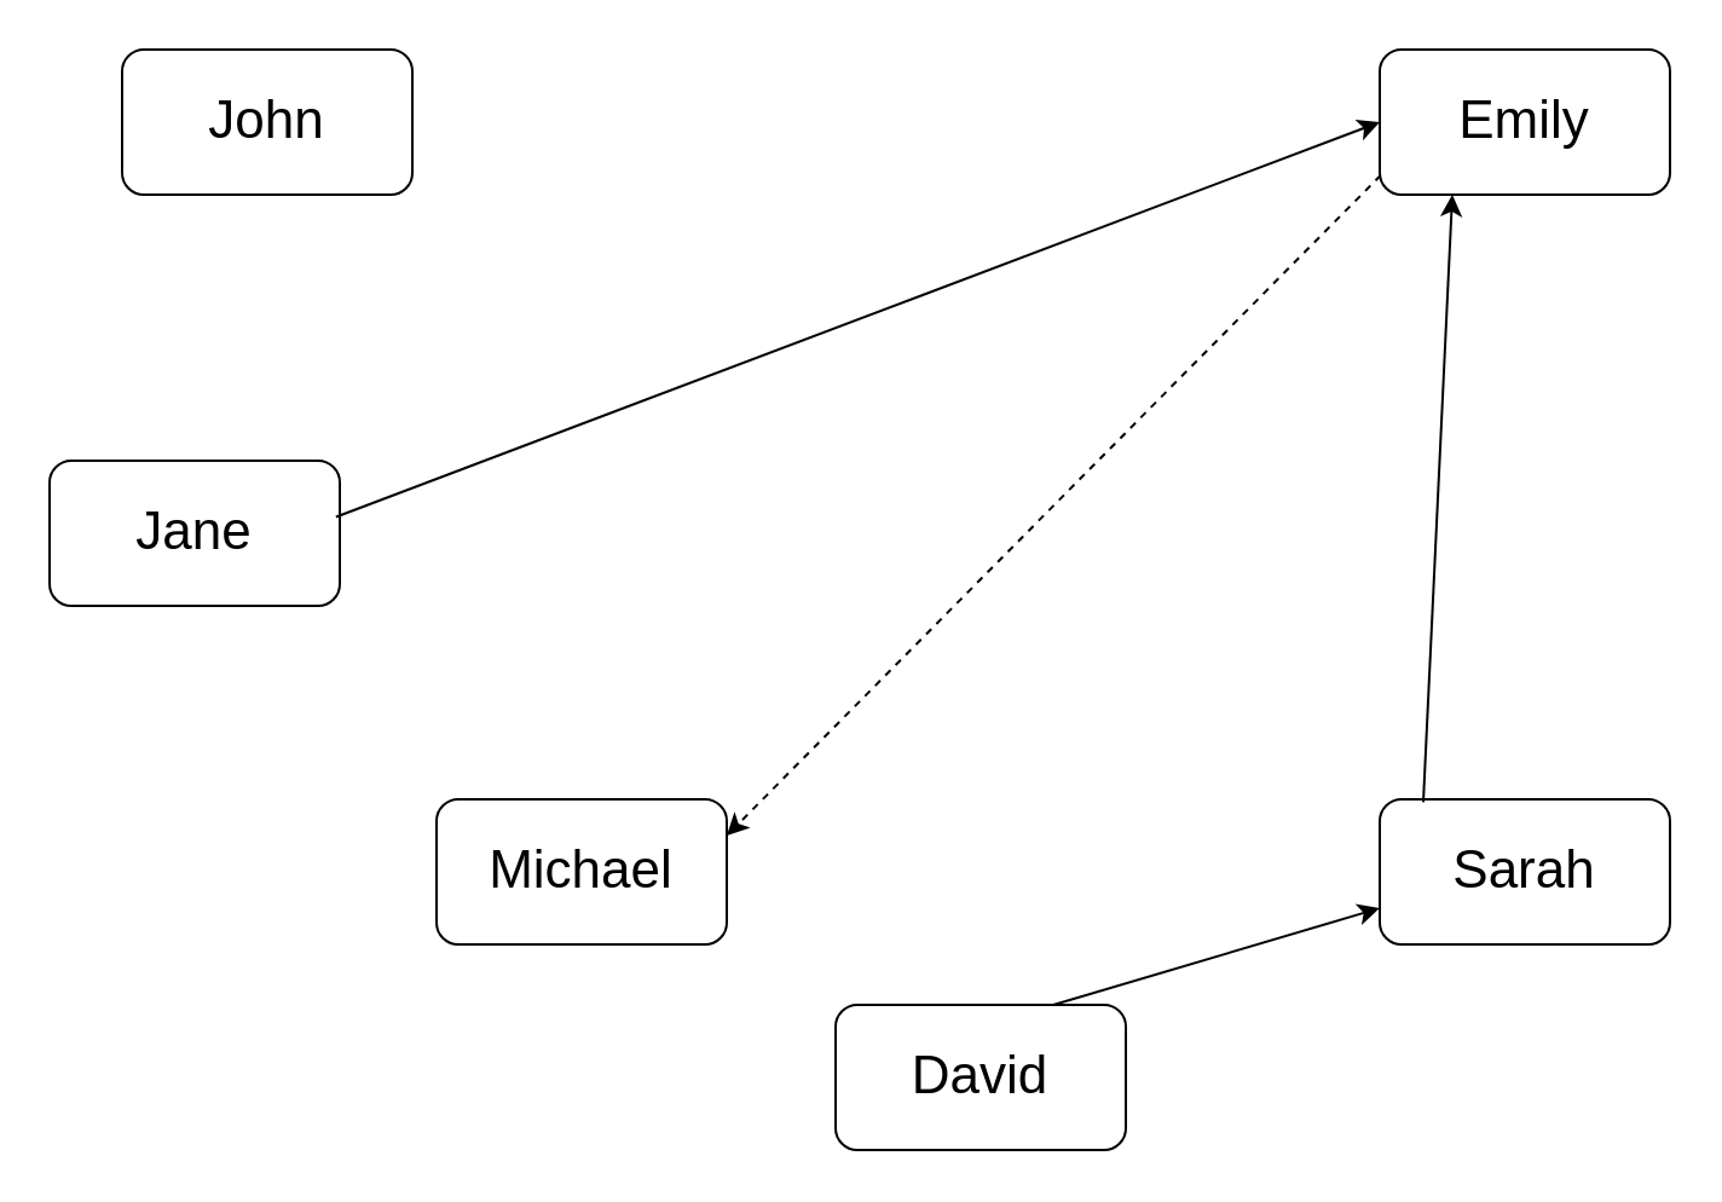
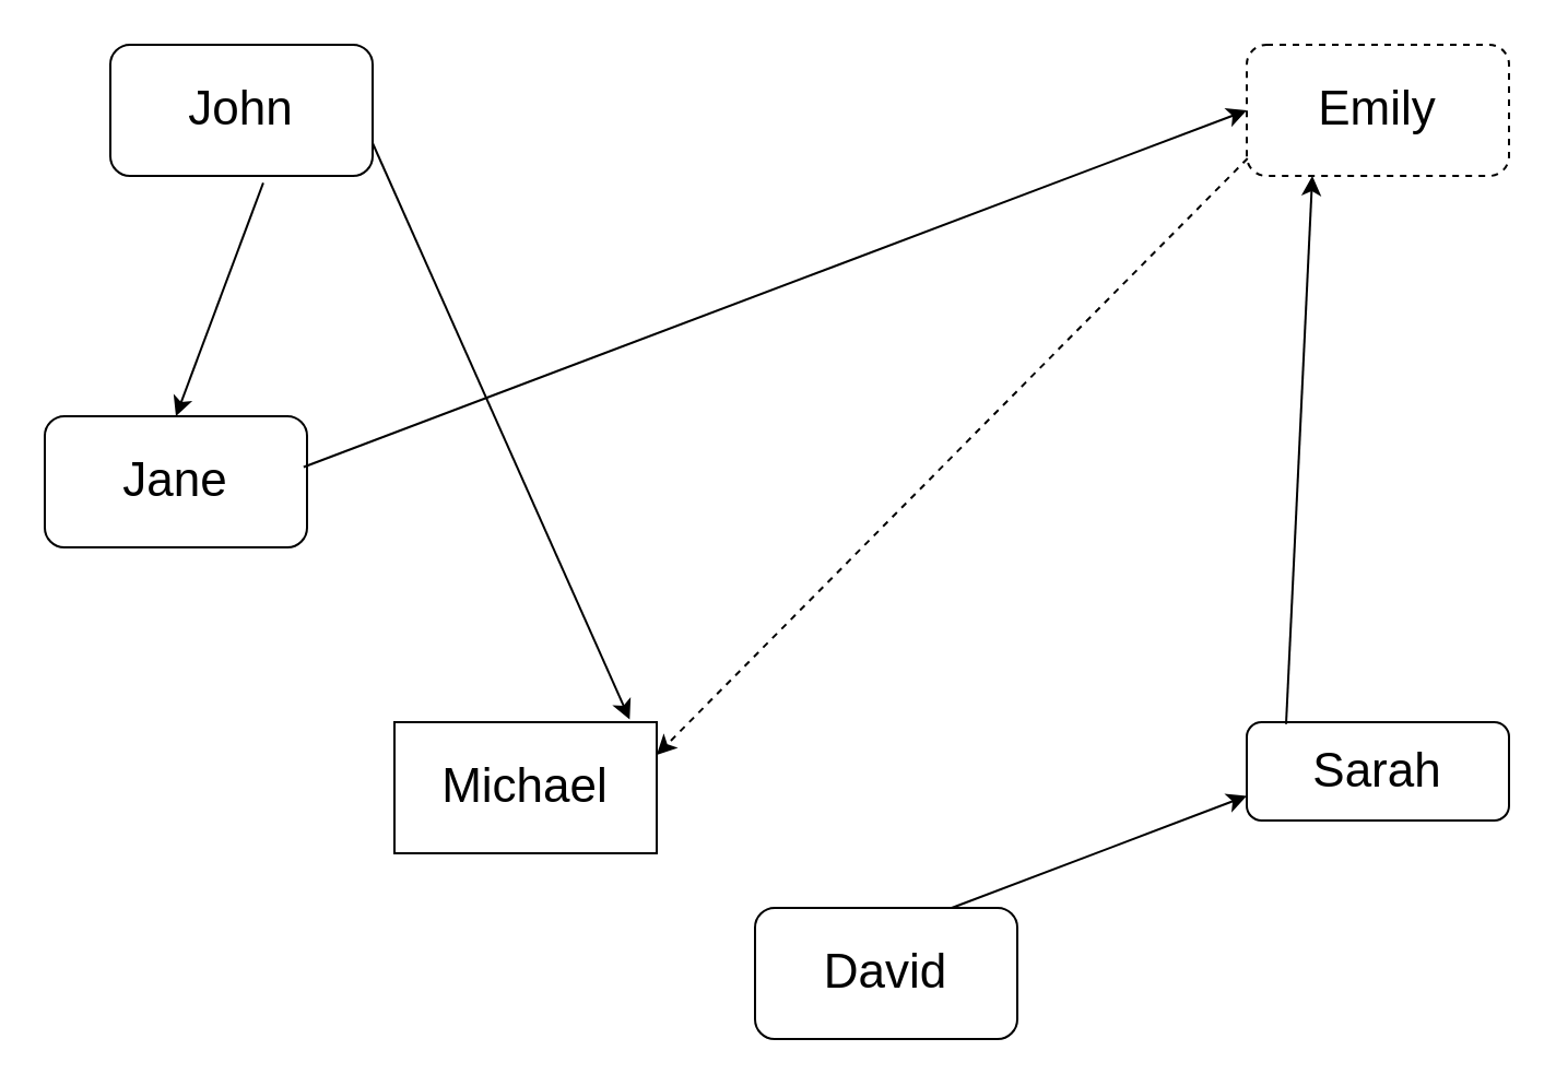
  <mxCell id="0" />
  <mxCell id="1" parent="0" />
  <mxCell id="2" value="&lt;font style=&quot;font-size: 22px;&quot;&gt;John&lt;/font&gt;" style="rounded=1;whiteSpace=wrap;html=1;" vertex="1" parent="1"><mxGeometry x="50" y="20" width="120" height="60" as="geometry" /></mxCell>
- <mxCell id="3" value="&lt;font color=&quot;#000000&quot; style=&quot;font-size: 22px;&quot;&gt;Emily&lt;/font&gt;" style="rounded=1;whiteSpace=wrap;html=1;labelBackgroundColor=none;fontColor=#000033;labelBorderColor=none;" vertex="1" parent="1"><mxGeometry x="570" y="20" width="120" height="60" as="geometry" /></mxCell>
- <mxCell id="4" value="&lt;font style=&quot;font-size: 22px;&quot;&gt;Michael&lt;/font&gt;" style="rounded=1;whiteSpace=wrap;html=1;" vertex="1" parent="1"><mxGeometry x="180" y="330" width="120" height="60" as="geometry" /></mxCell>
+ <mxCell id="3" value="&lt;font color=&quot;#000000&quot; style=&quot;font-size: 22px;&quot;&gt;Emily&lt;/font&gt;" style="rounded=1;whiteSpace=wrap;html=1;labelBackgroundColor=none;fontColor=#000033;labelBorderColor=none;dashed=1;" vertex="1" parent="1"><mxGeometry x="570" y="20" width="120" height="60" as="geometry" /></mxCell>
+ <mxCell id="4" value="&lt;font style=&quot;font-size: 22px;&quot;&gt;Michael&lt;/font&gt;" style="whiteSpace=wrap;html=1;rounded=0;" vertex="1" parent="1"><mxGeometry x="180" y="330" width="120" height="60" as="geometry" /></mxCell>
  <mxCell id="5" value="&lt;font style=&quot;font-size: 22px;&quot;&gt;David&lt;/font&gt;" style="rounded=1;whiteSpace=wrap;html=1;" vertex="1" parent="1"><mxGeometry x="345" y="415" width="120" height="60" as="geometry" /></mxCell>
  <mxCell id="6" value="&lt;font style=&quot;font-size: 22px;&quot;&gt;Jane&lt;/font&gt;" style="rounded=1;whiteSpace=wrap;html=1;" vertex="1" parent="1"><mxGeometry x="20" y="190" width="120" height="60" as="geometry" /></mxCell>
- <mxCell id="7" value="&lt;font style=&quot;font-size: 22px;&quot;&gt;Sarah&lt;/font&gt;" style="rounded=1;whiteSpace=wrap;html=1;" vertex="1" parent="1"><mxGeometry x="570" y="330" width="120" height="60" as="geometry" /></mxCell>
+ <mxCell id="7" value="&lt;font style=&quot;font-size: 22px;&quot;&gt;Sarah&lt;/font&gt;" style="rounded=1;whiteSpace=wrap;html=1;" vertex="1" parent="1"><mxGeometry x="570" y="330" width="120" height="45" as="geometry" /></mxCell>
+ <mxCell id="8" value="" style="endArrow=classic;html=1;rounded=0;exitX=0.583;exitY=1.053;exitDx=0;exitDy=0;exitPerimeter=0;entryX=0.5;entryY=0;entryDx=0;entryDy=0;" edge="1" parent="1" source="2" target="6"><mxGeometry width="50" height="50" relative="1" as="geometry"><mxPoint x="350" y="190" as="sourcePoint" /><mxPoint x="400" y="140" as="targetPoint" /><Array as="points" /></mxGeometry></mxCell>
  <mxCell id="9" value="" style="endArrow=classic;html=1;rounded=0;entryX=0.25;entryY=1;entryDx=0;entryDy=0;exitX=0.15;exitY=0.02;exitDx=0;exitDy=0;exitPerimeter=0;" edge="1" parent="1" source="7" target="3"><mxGeometry width="50" height="50" relative="1" as="geometry"><mxPoint x="590" y="320" as="sourcePoint" /><mxPoint x="400" y="140" as="targetPoint" /><Array as="points" /></mxGeometry></mxCell>
  <mxCell id="10" value="" style="endArrow=classic;html=1;rounded=0;exitX=0.75;exitY=0;exitDx=0;exitDy=0;entryX=0;entryY=0.75;entryDx=0;entryDy=0;" edge="1" parent="1" source="5" target="7"><mxGeometry width="50" height="50" relative="1" as="geometry"><mxPoint x="350" y="190" as="sourcePoint" /><mxPoint x="400" y="140" as="targetPoint" /></mxGeometry></mxCell>
  <mxCell id="11" value="" style="endArrow=classic;html=1;rounded=0;exitX=0.003;exitY=0.867;exitDx=0;exitDy=0;exitPerimeter=0;entryX=1;entryY=0.25;entryDx=0;entryDy=0;dashed=1;" edge="1" parent="1" source="3" target="4"><mxGeometry width="50" height="50" relative="1" as="geometry"><mxPoint x="460" y="150" as="sourcePoint" /><mxPoint x="510" y="100" as="targetPoint" /></mxGeometry></mxCell>
  <mxCell id="12" value="" style="endArrow=classic;html=1;rounded=0;exitX=0.987;exitY=0.387;exitDx=0;exitDy=0;exitPerimeter=0;entryX=0;entryY=0.5;entryDx=0;entryDy=0;" edge="1" parent="1" source="6" target="3"><mxGeometry width="50" height="50" relative="1" as="geometry"><mxPoint x="350" y="190" as="sourcePoint" /><mxPoint x="400" y="140" as="targetPoint" /></mxGeometry></mxCell>
+ <mxCell id="13" value="" style="endArrow=classic;html=1;rounded=0;exitX=1;exitY=0.75;exitDx=0;exitDy=0;entryX=0.897;entryY=-0.02;entryDx=0;entryDy=0;entryPerimeter=0;" edge="1" parent="1" source="2" target="4"><mxGeometry width="50" height="50" relative="1" as="geometry"><mxPoint x="350" y="190" as="sourcePoint" /><mxPoint x="400" y="140" as="targetPoint" /></mxGeometry></mxCell>
